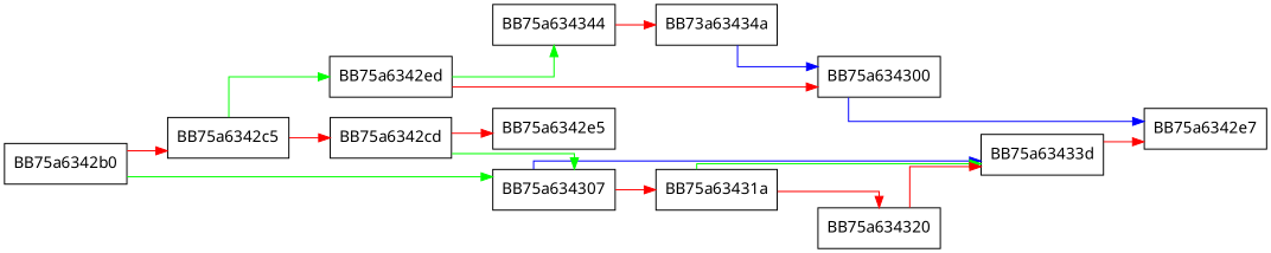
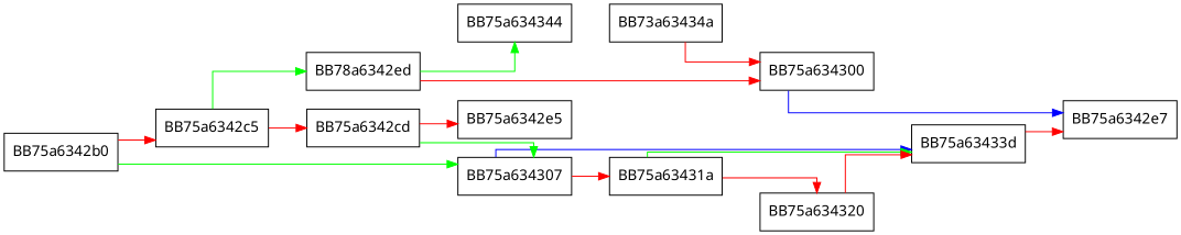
  digraph {
    fontname="Noto Sans"
    rankdir=LR
    splines=ortho
    node [fontname="Noto Sans" shape=box]
    edge [color=red fontname="Noto Sans"]
    BB75a6342b0
    BB75a6342c5
    BB75a634307
-   BB75a6342ed
+   BB75a6342ed [label=BB78a6342ed]
    BB75a634344
    BB75a634300
    BB75a6342cd
    n8 [label=BB73a63434a]
    BB75a6342e7
    BB75a6342e5
    BB75a63433d
    BB75a63431a
    BB75a634320
    BB75a6342b0 -> BB75a6342c5
    BB75a6342b0 -> BB75a634307 [color=green]
    BB75a6342c5 -> BB75a6342ed [color=green]
    BB75a6342c5 -> BB75a6342cd
    BB75a634307 -> BB75a63433d [color=blue]
    BB75a634307 -> BB75a63431a
    BB75a6342ed -> BB75a634344 [color=green]
    BB75a6342ed -> BB75a634300
-   BB75a634344 -> n8
    BB75a634300 -> BB75a6342e7 [color=blue]
    BB75a6342cd -> BB75a634307 [color=green]
    BB75a6342cd -> BB75a6342e5
-   n8 -> BB75a634300 [color=blue]
+   n8 -> BB75a634300
    BB75a63433d -> BB75a6342e7
    BB75a63431a -> BB75a63433d [color=green]
    BB75a63431a -> BB75a634320
    BB75a634320 -> BB75a63433d
  }
